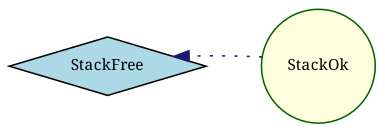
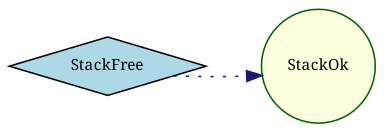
  digraph {
    rankdir=LR
    fontname="Noto Serif"
    node [fontname="Noto Serif" fontsize=10 style=filled]
    n1 [color=black fillcolor=lightblue fontcolor=black height=0.2 label=StackFree shape=diamond width=0.4]
    n2 [color=darkgreen fillcolor=lightyellow height=0.2 label=StackOk shape=circle width=0.4]
-   n2 -> n1 [color=midnightblue fontname="Noto Serif" fontsize=10 labelfontname=Helvetica labelfontsize=10 style=dotted arrowhead=normal]
+   n1 -> n2 [color=midnightblue fontname="Noto Serif" fontsize=10 labelfontname=Helvetica labelfontsize=10 style=dotted arrowhead=normal]
  }
